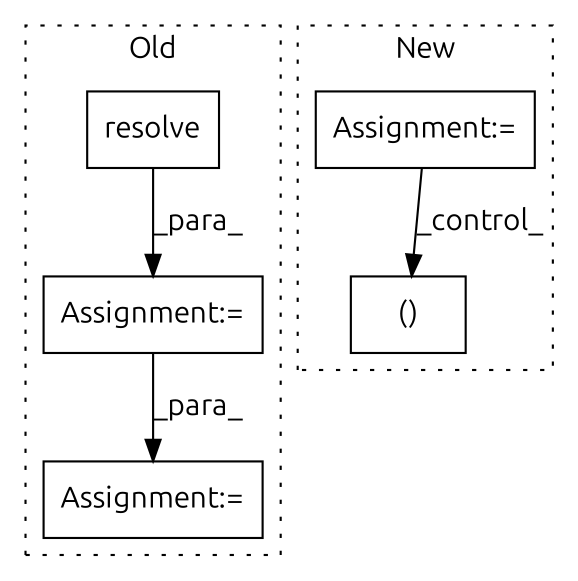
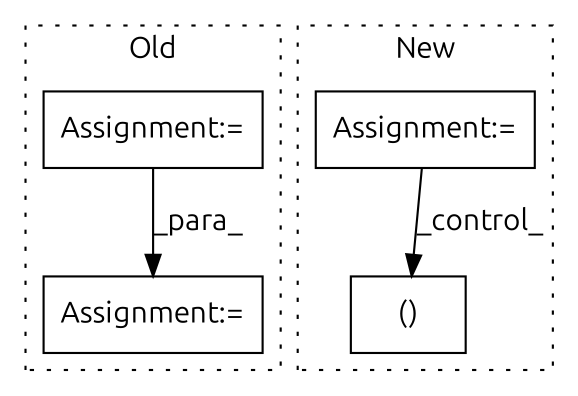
  digraph {
    fontname=Ubuntu
    node [a=7 l=1 shape=box fontname=Ubuntu]
    edge [fontname=Ubuntu]
-   n1 [a=32 l="8,1" label=resolve s="722,737"]
    n2 [label="Assignment:=" s=996]
    n3 [label="Assignment:=" s=708]
    n4 [a=106 l=45 label="()" s=3395]
    n5 [label="Assignment:=" s=3220]
    subgraph cluster_1 {
      label=Old
      style=dotted
-     n1
      n2
      n3
    }
    subgraph cluster_2 {
      label=New
      style=dotted
      n4
      n5
    }
-   n1 -> n3 [label=_para_]
    n3 -> n2 [label=_para_]
    n5 -> n4 [label=_control_]
  }
